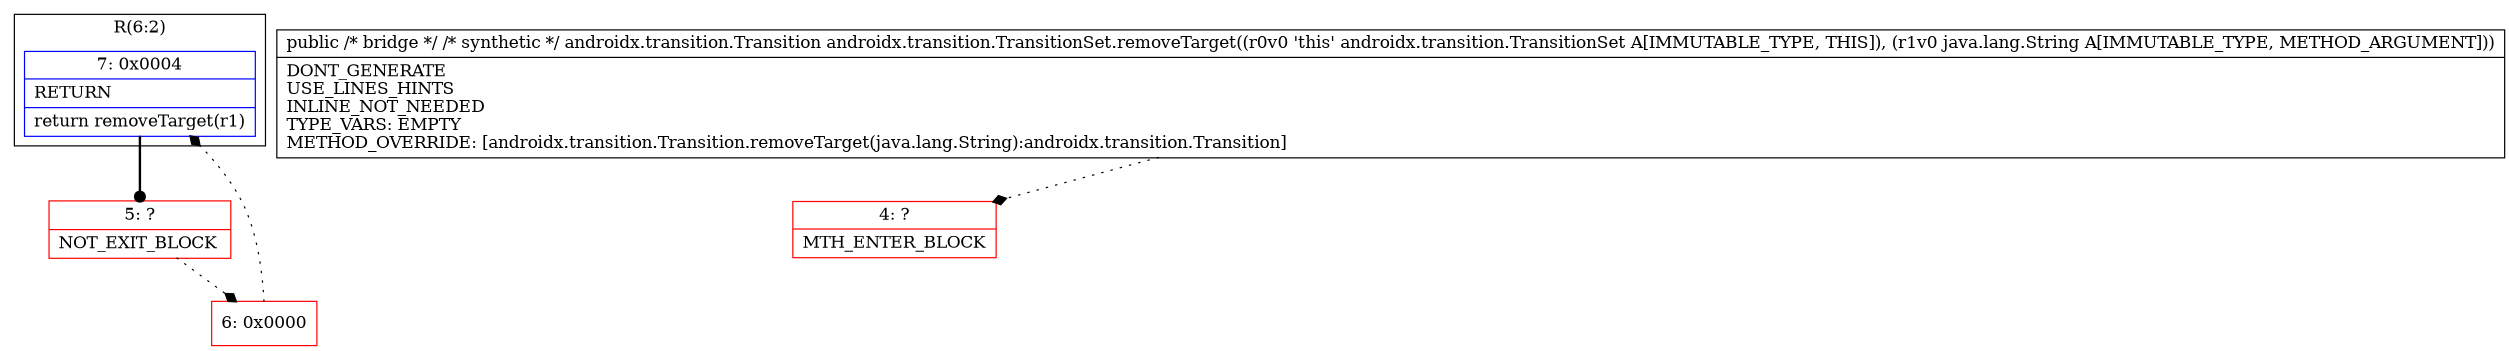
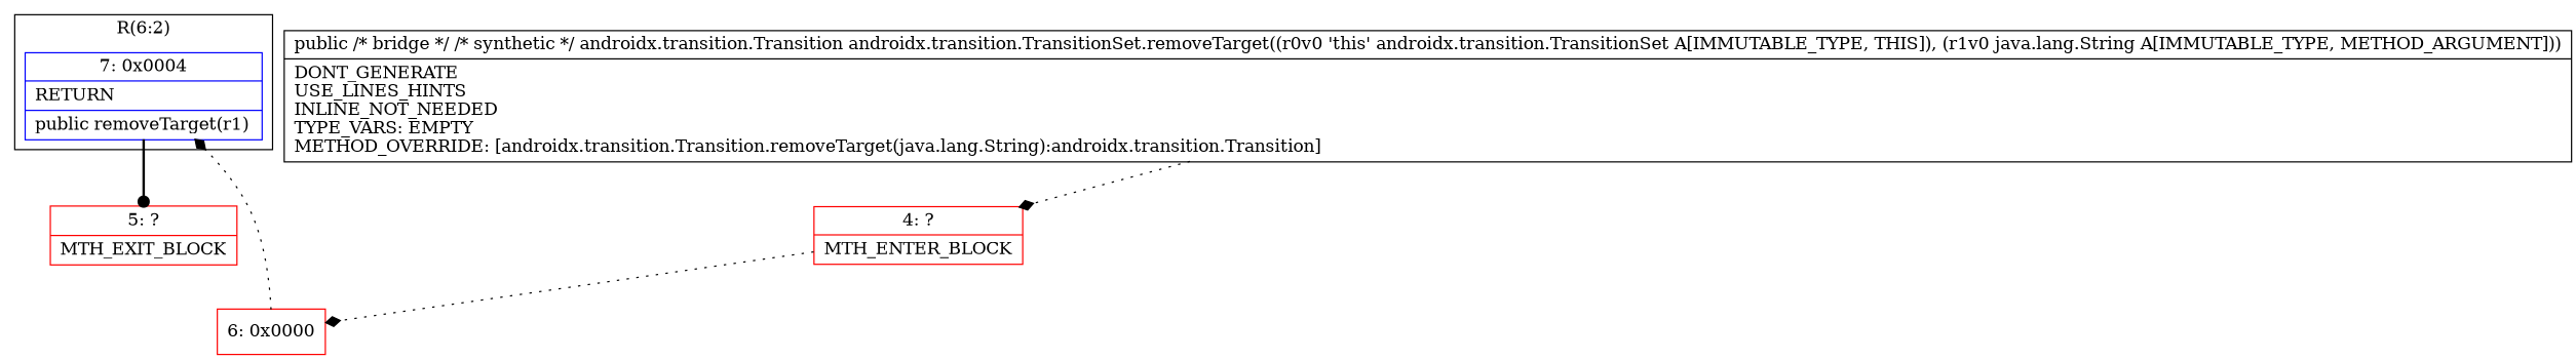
  digraph {
    node [color=red shape=record]
    edge [arrowhead=diamond style=dotted]
-   n1 [color=blue label="{7\:\ 0x0004|RETURN\l|return removeTarget(r1)\l}"]
-   n2 [label="{5\:\ ?|NOT_EXIT_BLOCK\l}"]
+   n1 [color=blue label="{7\:\ 0x0004|RETURN\l|public removeTarget(r1)\l}"]
+   n2 [label="{5\:\ ?|MTH_EXIT_BLOCK\l}"]
    n3 [label="{4\:\ ?|MTH_ENTER_BLOCK\l}"]
    n4 [label="{6\:\ 0x0000}"]
    n5 [label="{public \/* bridge *\/ \/* synthetic *\/ androidx.transition.Transition androidx.transition.TransitionSet.removeTarget((r0v0 'this' androidx.transition.TransitionSet A[IMMUTABLE_TYPE, THIS]), (r1v0 java.lang.String A[IMMUTABLE_TYPE, METHOD_ARGUMENT]))  | DONT_GENERATE\lUSE_LINES_HINTS\lINLINE_NOT_NEEDED\lTYPE_VARS: EMPTY\lMETHOD_OVERRIDE: [androidx.transition.Transition.removeTarget(java.lang.String):androidx.transition.Transition]\l}" color=""]
    subgraph cluster_1 {
      label="R(6:2)"
      n1
    }
    n1 -> n2 [arrowhead=dot style=bold]
-   n2 -> n4
+   n3 -> n4
    n4 -> n1
    n5 -> n3
  }
